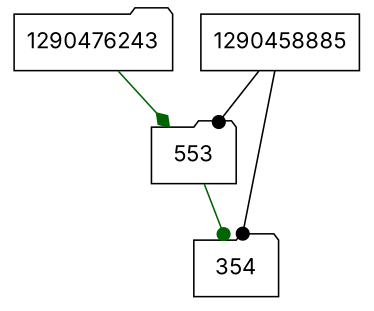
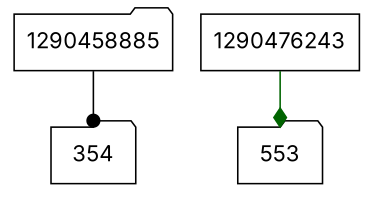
  strict digraph {
    fontname=Inter
    node [fontname=Inter shape=folder]
    edge [arrowhead=dot color=darkgreen fontname=Inter]
    n1 [label=354]
    553
-   1290476243
-   1290458885 [shape=box]
-   553 -> n1
+   1290476243 [shape=box]
+   1290458885
    1290476243 -> 553 [arrowhead=diamond]
    1290458885 -> n1 [color=black]
-   1290458885 -> 553 [color=black]
  }
